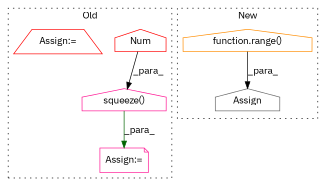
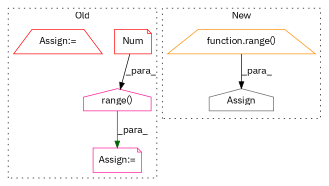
  digraph {
    fontname="IBM Plex Sans"
    node [a=75 color=deeppink fontname="IBM Plex Sans" l=3 shape=house]
    edge [color=black fontname="IBM Plex Sans"]
-   n1 [l="33,1" label="squeeze()" s="5156,5190"]
+   n1 [l="33,1" label="range()" s="5156,5190"]
    n2 [a=68 label="Assign:=" s=5153 shape=note]
-   n3 [a=76 color=red l=1 label=Num s=5189]
+   n3 [a=76 color=red l=1 label=Num s=5189 shape=note]
    n4 [a=68 color=red label="Assign:=" s=5221 shape=trapezium]
-   n5 [color=darkorange l="6,1" label="function.range()" s="3084,3101"]
+   n5 [color=darkorange l="6,1" label="function.range()" s="3084,3101" shape=trapezium]
    n6 [a=63 color=gray40 l="24,0" label=Assign s="3210,0"]
    subgraph cluster_1 {
      label=Old
      style=dotted
      n1
      n2
      n3
      n4
    }
    subgraph cluster_2 {
      label=New
      style=dotted
      n5
      n6
    }
    n1 -> n2 [color=darkgreen label=_para_]
    n3 -> n1 [label=_para_]
    n5 -> n6 [label=_para_]
  }
